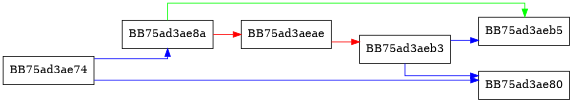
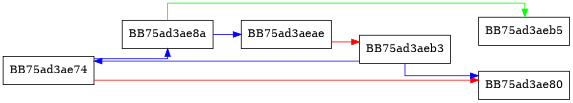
  digraph {
    rankdir=LR
    splines=ortho
    node [shape=box]
    edge [color=blue]
    BB75ad3ae74
    BB75ad3ae8a
    BB75ad3ae80
    BB75ad3aeb5
    BB75ad3aeae
    BB75ad3aeb3
    BB75ad3ae74 -> BB75ad3ae8a
-   BB75ad3ae74 -> BB75ad3ae80
+   BB75ad3ae74 -> BB75ad3ae80 [color=red]
    BB75ad3ae8a -> BB75ad3aeb5 [color=green]
-   BB75ad3ae8a -> BB75ad3aeae [color=red]
+   BB75ad3ae8a -> BB75ad3aeae
    BB75ad3aeae -> BB75ad3aeb3 [color=red]
    BB75ad3aeb3 -> BB75ad3ae80
-   BB75ad3aeb3 -> BB75ad3aeb5
+   BB75ad3aeb3 -> BB75ad3ae74
  }
